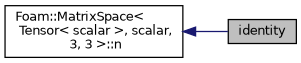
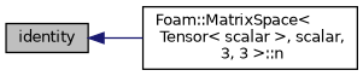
  digraph {
    rankdir=LR
    node [color=black fontname=Helvetica fontsize=10 shape=record]
    n1 [fillcolor=grey75 fontcolor=black height=0.2 label=identity style=filled width=0.4]
    n2 [height=0.2 label="Foam::MatrixSpace\<\l Tensor\< scalar \>, scalar,\l 3, 3 \>::n" width=0.4]
-   n2 -> n1 [color=midnightblue dir=back fontname=Helvetica fontsize=10 labelfontname=Helvetica labelfontsize=10 style=solid]
+   n1 -> n2 [color=midnightblue dir=back fontname=Helvetica fontsize=10 labelfontname=Helvetica labelfontsize=10 style=solid]
  }
